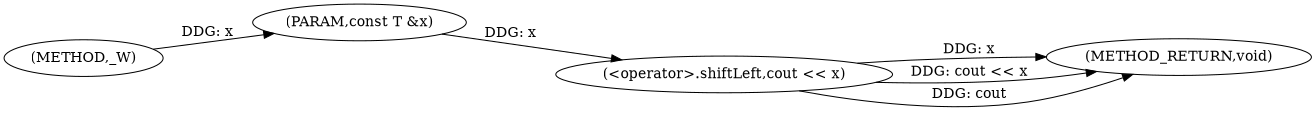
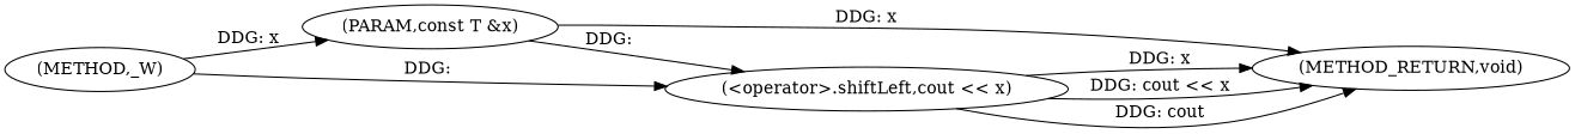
  digraph {
    rankdir=LR
    n1 [label="(METHOD,_W)"]
    n2 [label="(PARAM,const T &x)"]
    n3 [label="(<operator>.shiftLeft,cout << x)"]
    n4 [label="(METHOD_RETURN,void)"]
    n1 -> n2 [label="DDG: x"]
-   n2 -> n3 [label="DDG: x"]
+   n1 -> n3 [label="DDG: "]
+   n2 -> n3 [label="DDG: "]
+   n2 -> n4 [label="DDG: x"]
    n3 -> n4 [label="DDG: x"]
    n3 -> n4 [label="DDG: cout << x"]
    n3 -> n4 [label="DDG: cout"]
  }
